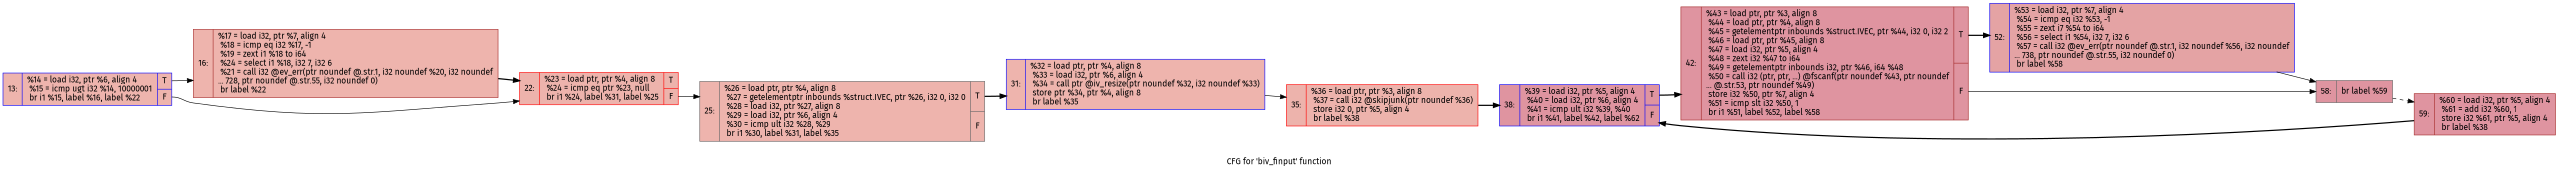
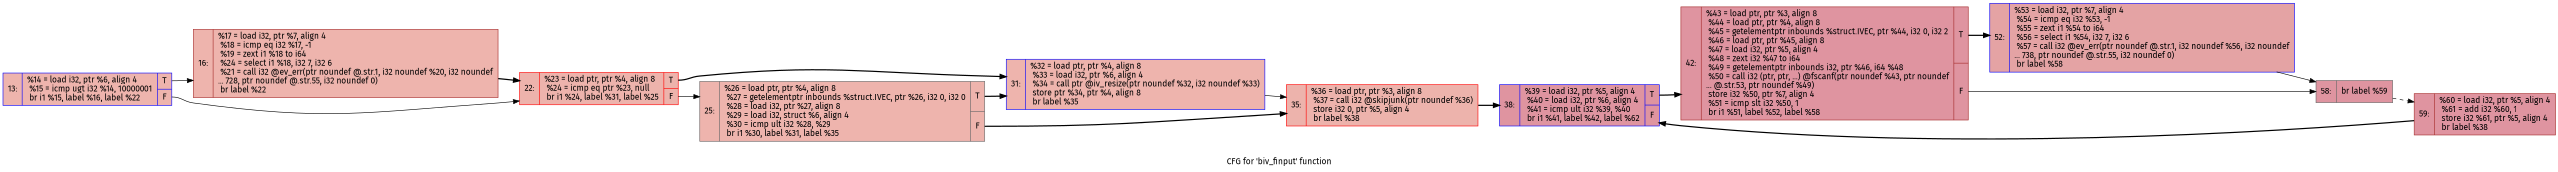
  digraph {
    fontname="Fira Sans"
    label="CFG for 'biv_finput' function"
    rankdir=LR
    node [color=blue fillcolor="#d8564670" fontname="Fira Sans" shape=record style=filled]
    edge [fontname="Fira Sans" style=bold]
    n1 [color=brown label="{16:\l|  %17 = load i32, ptr %7, align 4\l  %18 = icmp eq i32 %17, -1\l  %19 = zext i1 %18 to i64\l  %24 = select i1 %18, i32 7, i32 6\l  %21 = call i32 @ev_err(ptr noundef @.str.1, i32 noundef %20, i32 noundef\l... 728, ptr noundef @.str.55, i32 noundef 0)\l  br label %22\l}"]
    n2 [color=red fillcolor="#d6524470" label="{22:\l|  %23 = load ptr, ptr %4, align 8\l  %24 = icmp eq ptr %23, null\l  br i1 %24, label %31, label %25\l|{<s0>T|<s1>F}}"]
    n3 [label="{13:\l|  %14 = load i32, ptr %6, align 4\l  %15 = icmp ugt i32 %14, 10000001\l  br i1 %15, label %16, label %22\l|{<s0>T|<s1>F}}"]
    n4 [label="{31:\l|  %32 = load ptr, ptr %4, align 8\l  %33 = load i32, ptr %6, align 4\l  %34 = call ptr @iv_resize(ptr noundef %32, i32 noundef %33)\l  store ptr %34, ptr %4, align 8\l  br label %35\l}"]
-   n5 [color=gray40 label="{25:\l|  %26 = load ptr, ptr %4, align 8\l  %27 = getelementptr inbounds %struct.IVEC, ptr %26, i32 0, i32 0\l  %28 = load i32, ptr %27, align 8\l  %29 = load i32, ptr %6, align 4\l  %30 = icmp ult i32 %28, %29\l  br i1 %30, label %31, label %35\l|{<s0>T|<s1>F}}"]
+   n5 [color=gray40 label="{25:\l|  %26 = load ptr, ptr %4, align 8\l  %27 = getelementptr inbounds %struct.IVEC, ptr %26, i32 0, i32 0\l  %28 = load i32, ptr %27, align 8\l  %29 = load i32, struct %6, align 4\l  %30 = icmp ult i32 %28, %29\l  br i1 %30, label %31, label %35\l|{<s0>T|<s1>F}}"]
    n6 [color=red fillcolor="#d6524470" label="{35:\l|  %36 = load ptr, ptr %3, align 8\l  %37 = call i32 @skipjunk(ptr noundef %36)\l  store i32 0, ptr %5, align 4\l  br label %38\l}"]
    n7 [fillcolor="#b70d2870" label="{38:\l|  %39 = load i32, ptr %5, align 4\l  %40 = load i32, ptr %6, align 4\l  %41 = icmp ult i32 %39, %40\l  br i1 %41, label %42, label %62\l|{<s0>T|<s1>F}}"]
    n8 [color=brown fillcolor="#b70d2870" label="{42:\l|  %43 = load ptr, ptr %3, align 8\l  %44 = load ptr, ptr %4, align 8\l  %45 = getelementptr inbounds %struct.IVEC, ptr %44, i32 0, i32 2\l  %46 = load ptr, ptr %45, align 8\l  %47 = load i32, ptr %5, align 4\l  %48 = zext i32 %47 to i64\l  %49 = getelementptr inbounds i32, ptr %46, i64 %48\l  %50 = call i32 (ptr, ptr, ...) @fscanf(ptr noundef %43, ptr noundef\l... @.str.53, ptr noundef %49)\l  store i32 %50, ptr %7, align 4\l  %51 = icmp slt i32 %50, 1\l  br i1 %51, label %52, label %58\l|{<s0>T|<s1>F}}"]
-   n9 [fillcolor="#c32e3170" label="{52:\l|  %53 = load i32, ptr %7, align 4\l  %54 = icmp eq i32 %53, -1\l  %55 = zext i7 %54 to i64\l  %56 = select i1 %54, i32 7, i32 6\l  %57 = call i32 @ev_err(ptr noundef @.str.1, i32 noundef %56, i32 noundef\l... 738, ptr noundef @.str.55, i32 noundef 0)\l  br label %58\l}"]
+   n9 [fillcolor="#c32e3170" label="{52:\l|  %53 = load i32, ptr %7, align 4\l  %54 = icmp eq i32 %53, -1\l  %55 = zext i1 %54 to i64\l  %56 = select i1 %54, i32 7, i32 6\l  %57 = call i32 @ev_err(ptr noundef @.str.1, i32 noundef %56, i32 noundef\l... 738, ptr noundef @.str.55, i32 noundef 0)\l  br label %58\l}"]
    n10 [color=gray40 fillcolor="#b70d2870" label="{58:\l|  br label %59\l}"]
    n11 [color=brown fillcolor="#b70d2870" label="{59:\l|  %60 = load i32, ptr %5, align 4\l  %61 = add i32 %60, 1\l  store i32 %61, ptr %5, align 4\l  br label %38\l}"]
    n1 -> n2
+   n2 -> n4 [tailport=s0]
    n2 -> n5 [style=solid tailport=s1]
    n3 -> n1 [style=solid tailport=s0]
    n3 -> n2 [style=solid tailport=s1]
    n4 -> n6 [style=solid]
    n5 -> n4 [tailport=s0]
+   n5 -> n6 [tailport=s1]
    n6 -> n7
    n7 -> n8 [tailport=s0]
    n8 -> n9 [tailport=s0]
    n8 -> n10 [style=solid tailport=s1]
    n9 -> n10 [style=solid]
    n10 -> n11 [style=dashed]
    n11 -> n7
  }
